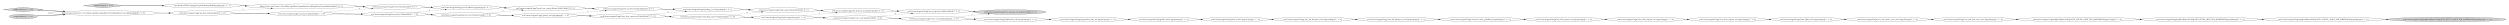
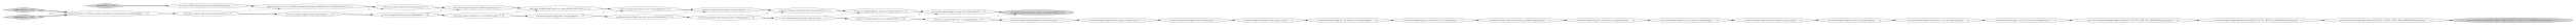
  digraph {
    rankdir=LR
    fontname="EB Garamond"
    node [fillcolor=white shape=ellipse style=filled fontname="EB Garamond"]
    edge [style=bold fontname="EB Garamond"]
    n1 [label="rootContext.unregisterGauge(\"uptime\")@@@11@@@['1', '1', '0']"]
    n2 [label="rootContext.unregisterGauge(\"last_proposal_size\")@@@11@@@['0', '0', '1']"]
    n3 [label="rootContext.unregisterGauge(\"znode_count\")@@@12@@@['1', '1', '0']"]
    n4 [label="rootContext.unregisterGaugeSet(QuotaMetricsUtils.QUOTA_BYTES_LIMIT_PER_NAMESPACE)@@@28@@@['0', '1', '0']"]
    n5 [label="rootContext.unregisterGaugeSet(QuotaMetricsUtils.QUOTA_COUNT_USAGE_PER_NAMESPACE)@@@29@@@['0', '1', '0']"]
    n6 [fillcolor=lightgray label="rootContext.unregisterGaugeSet(QuotaMetricsUtils.QUOTA_BYTES_USAGE_PER_NAMESPACE)@@@30@@@['0', '1', '0']"]
    n7 [label="rootContext.unregisterGauge(\"avg_latency\")@@@4@@@['1', '1', '0']"]
    n8 [label="rootContext.unregisterGauge(\"max_latency\")@@@5@@@['1', '1', '0']"]
    n9 [label="MetricsContext rootContext = ServerMetrics.getMetrics().getMetricsProvider().getRootContext()@@@4@@@['0', '0', '1']"]
    n10 [label="rootContext.unregisterGauge(\"min_client_response_size\")@@@23@@@['1', '1', '0']"]
    n11 [label="rootContext.unregisterGauge(\"auth_failed_count\")@@@24@@@['1', '1', '0']"]
    n12 [label="rootContext.unregisterGauge(\"connection_drop_probability\")@@@20@@@['1', '1', '0']"]
    n13 [label="rootContext.unregisterGauge(\"last_client_response_size\")@@@21@@@['1', '1', '0']"]
    n14 [label="rootContext.unregisterGauge(\"approximate_data_size\")@@@15@@@['1', '1', '0']"]
    n15 [label="rootContext.unregisterGauge(\"global_sessions\")@@@16@@@['1', '1', '0']"]
    n16 [label="rootContext.unregisterGauge(\"max_client_response_size\")@@@22@@@['1', '1', '0']"]
    n17 [label="rootContext.unregisterGauge(\"open_file_descriptor_count\")@@@18@@@['1', '1', '0']"]
    n18 [label="rootContext.unregisterGauge(\"max_file_descriptor_count\")@@@19@@@['1', '1', '0']"]
    n19 [label="rootContext.unregisterGauge(\"watch_count\")@@@13@@@['1', '1', '0']"]
    n20 [fillcolor=lightgray label="rootContext.unregisterGauge(\"min_proposal_size\")@@@13@@@['0', '0', '1']"]
    n21 [label="rootContext.unregisterGauge(\"ephemerals_count\")@@@14@@@['1', '1', '0']"]
    n22 [fillcolor=lightgray label="unregisterMetrics['0', '0', '1']" shape=diamond]
    n23 [label="super.edu.fdu.CPPDG.tinypdg.pe.ExpressionInfo@3d1909@@@3@@@['0', '0', '1']"]
    n24 [label="rootContext.unregisterGauge(\"non_mtls_remote_conn_count\")@@@25@@@['1', '1', '0']"]
    n25 [label="rootContext.unregisterGauge(\"packets_received\")@@@7@@@['1', '1', '0']"]
    n26 [label="rootContext.unregisterGauge(\"synced_non_voting_followers\")@@@7@@@['0', '0', '1']"]
    n27 [label="rootContext.unregisterGauge(\"packets_sent\")@@@8@@@['1', '1', '0']"]
    n28 [label="rootContext.unregisterGauge(\"learners\")@@@5@@@['0', '0', '1']"]
    n29 [label="rootContext.unregisterGauge(\"synced_followers\")@@@6@@@['0', '0', '1']"]
    n30 [label="rootContext.unregisterGauge(\"leader_uptime\")@@@10@@@['0', '0', '1']"]
    n31 [label="rootContext.unregisterGauge(\"local_sessions\")@@@17@@@['1', '1', '0']"]
    n32 [label="rootContext.unregisterGauge(\"min_latency\")@@@6@@@['1', '1', '0']"]
    n33 [label="rootContext.unregisterGauge(\"non_mtls_local_conn_count\")@@@26@@@['1', '1', '0']"]
    n34 [label="rootContext.unregisterGauge(\"outstanding_requests\")@@@10@@@['1', '1', '0']"]
    n35 [label="rootContext.unregisterGaugeSet(QuotaMetricsUtils.QUOTA_COUNT_LIMIT_PER_NAMESPACE)@@@27@@@['0', '1', '0']"]
    n36 [label="rootContext.unregisterGauge(\"max_proposal_size\")@@@12@@@['0', '0', '1']"]
    n37 [label="rootContext.unregisterGauge(\"synced_observers\")@@@8@@@['0', '0', '1']"]
    n38 [label="rootContext.unregisterGauge(\"num_alive_connections\")@@@9@@@['1', '1', '0']"]
    n39 [label="rootContext.unregisterGauge(\"pending_syncs\")@@@9@@@['0', '0', '1']"]
    n40 [fillcolor=lightgray label="unregisterMetrics['0', '1', '0']" shape=diamond]
    n41 [label="MetricsContext rootContext = ServerMetrics.getMetrics().getMetricsProvider().getRootContext()@@@3@@@['1', '1', '0']"]
-   n42 [fillcolor=lightgray label="unregisterMetrics['1', '0', '0']"]
+   n42 [fillcolor=lightgray label="unregisterMetrics['1', '0', '0']" shape=diamond]
    n1 -> n2 [label=0 style=dashed]
    n1 -> n3
    n2 -> n36
    n3 -> n19
    n3 -> n36 [label=0 style=dashed]
    n4 -> n5
    n5 -> n6
    n7 -> n8
    n7 -> n9 [label=0 style=dashed]
    n8 -> n28 [label=0 style=dashed]
    n8 -> n32
    n9 -> n28
    n10 -> n11
    n11 -> n24
    n12 -> n13
    n13 -> n16
    n14 -> n15
    n15 -> n31
    n16 -> n10
    n17 -> n18
    n18 -> n12
    n19 -> n20 [label=0 style=dashed]
    n19 -> n21
    n21 -> n14
    n22 -> n23
    n23 -> n9
    n24 -> n33
    n25 -> n26 [label=0 style=dashed]
    n25 -> n27
    n26 -> n37
    n27 -> n37 [label=0 style=dashed]
    n27 -> n38
    n28 -> n29
    n29 -> n26
    n30 -> n2
    n31 -> n17
    n32 -> n25
    n32 -> n29 [label=0 style=dashed]
    n33 -> n35
    n34 -> n1
    n34 -> n30 [label=0 style=dashed]
    n35 -> n4
    n36 -> n20
    n37 -> n39
    n38 -> n34
    n38 -> n39 [label=0 style=dashed]
    n39 -> n30
    n40 -> n41
    n41 -> n7
    n42 -> n41
  }
